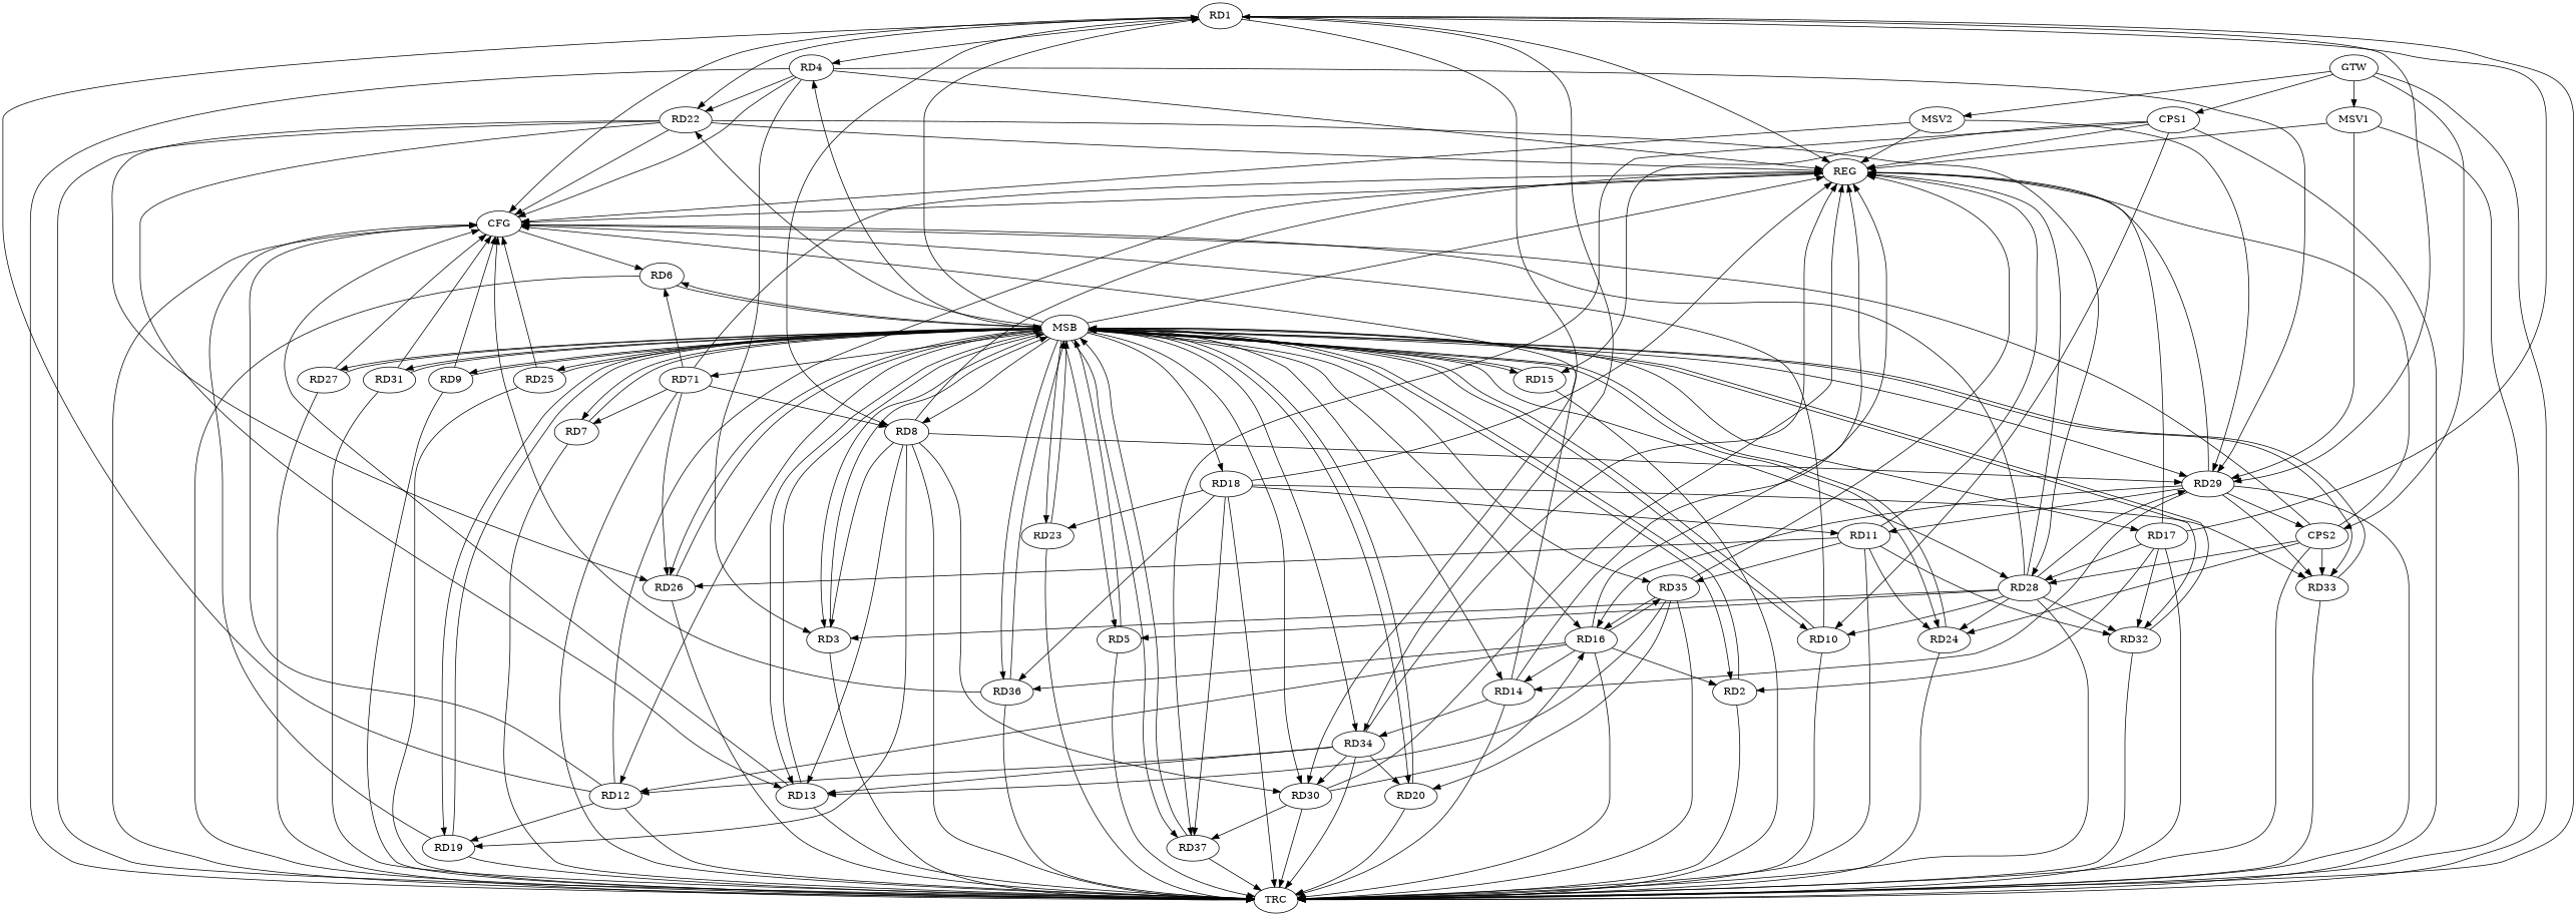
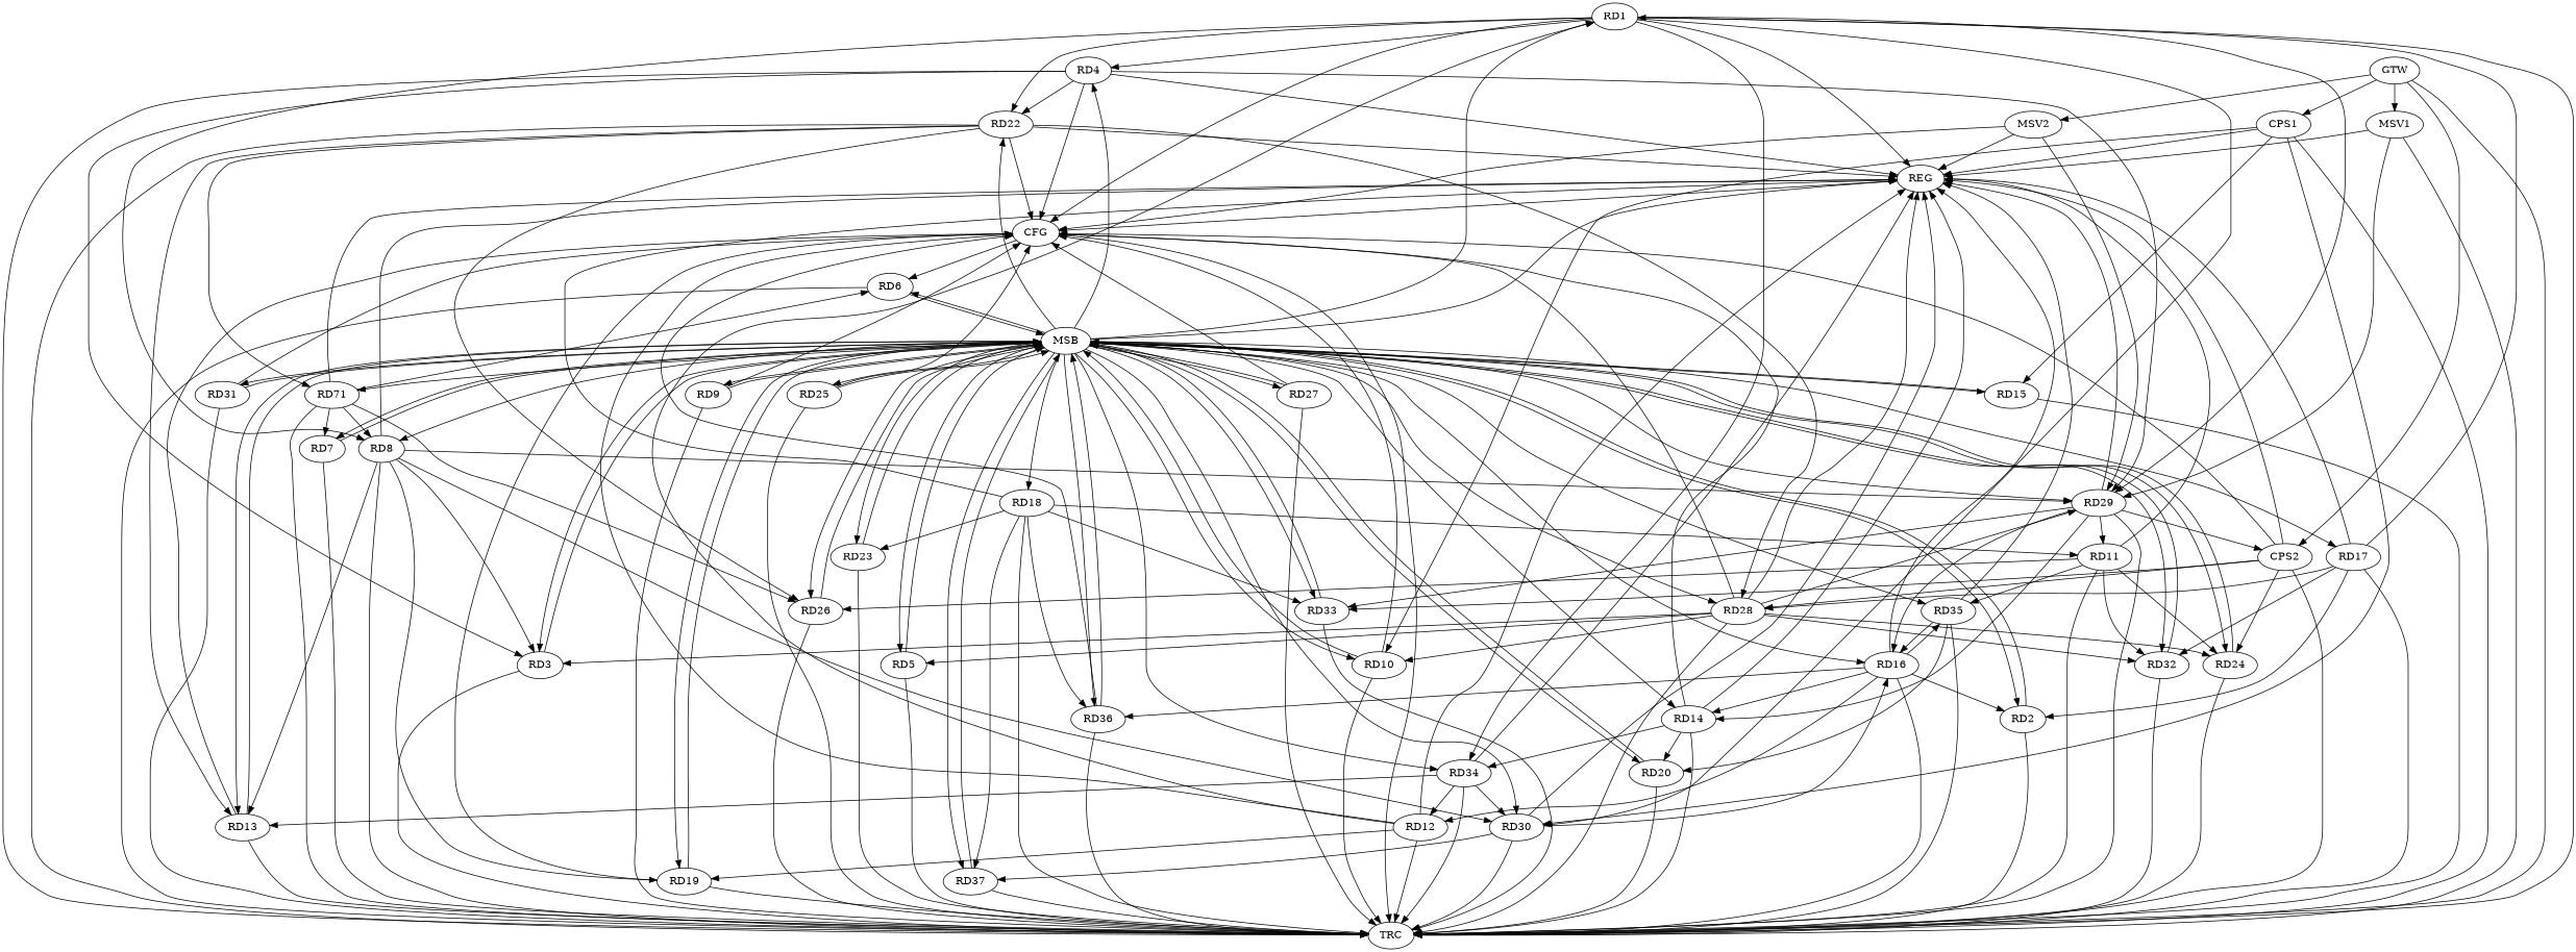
  strict digraph {
    n1 [label=RD1]
    n2 [label=RD4]
    n3 [label=RD8]
    n4 [label=RD22]
    n5 [label=RD29]
    n6 [label=RD30]
    n7 [label=RD34]
    n8 [label=REG]
    n9 [label=CFG]
    n10 [label=TRC]
    n11 [label=RD3]
    n12 [label=RD13]
    n13 [label=RD19]
    n14 [label=RD26]
    n15 [label=RD28]
    n16 [label=RD71]
    n17 [label=RD11]
    n18 [label=RD14]
    n19 [label=RD16]
    n20 [label=RD33]
    n21 [label=CPS2]
    n22 [label=RD37]
    n23 [label=RD12]
    n24 [label=RD6]
    n25 [label=RD2]
    n26 [label=MSB]
    n27 [label=RD5]
    n28 [label=RD7]
    n29 [label=RD9]
    n30 [label=RD10]
    n31 [label=RD24]
    n32 [label=RD32]
    n33 [label=RD35]
    n34 [label=RD20]
    n35 [label=RD15]
    n36 [label=RD36]
    n37 [label=RD17]
    n38 [label=RD18]
    n39 [label=RD23]
    n40 [label=RD25]
    n41 [label=RD27]
    n42 [label=RD31]
    n43 [label=CPS1]
    n44 [label=GTW]
    n45 [label=MSV1]
    n46 [label=MSV2]
    n1 -> n2
    n1 -> n3
    n1 -> n4
    n1 -> n5
    n1 -> n6
    n1 -> n7
    n1 -> n8
    n1 -> n9
    n1 -> n10
    n2 -> n4
    n2 -> n5
    n2 -> n8
    n2 -> n9
    n2 -> n10
    n2 -> n11
    n3 -> n5
    n3 -> n6
    n3 -> n8
    n3 -> n10
    n3 -> n11
    n3 -> n12
    n3 -> n13
    n4 -> n8
    n4 -> n9
    n4 -> n10
    n4 -> n12
    n4 -> n14
    n4 -> n15
+   n4 -> n16
    n5 -> n8
    n5 -> n10
    n5 -> n17
    n5 -> n18
    n5 -> n19
    n5 -> n20
    n5 -> n21
    n6 -> n8
    n6 -> n10
    n6 -> n19
    n6 -> n22
    n7 -> n6
    n7 -> n8
    n7 -> n10
    n7 -> n12
    n7 -> n23
    n8 -> n9
    n9 -> n10
    n9 -> n24
    n11 -> n10
    n11 -> n26
    n12 -> n9
    n12 -> n10
    n12 -> n26
    n13 -> n9
    n13 -> n10
    n13 -> n26
    n14 -> n10
    n14 -> n26
    n15 -> n5
    n15 -> n8
    n15 -> n9
    n15 -> n10
    n15 -> n11
    n15 -> n27
    n15 -> n30
    n15 -> n31
    n15 -> n32
    n16 -> n3
    n16 -> n8
    n16 -> n10
    n16 -> n14
    n16 -> n24
    n16 -> n28
    n17 -> n8
    n17 -> n10
    n17 -> n14
    n17 -> n31
    n17 -> n32
    n17 -> n33
    n18 -> n7
    n18 -> n8
    n18 -> n9
    n18 -> n10
-   n7 -> n34
+   n18 -> n34
    n19 -> n8
    n19 -> n10
    n19 -> n18
    n19 -> n23
    n19 -> n25
    n19 -> n33
    n19 -> n36
    n20 -> n10
    n20 -> n26
    n21 -> n8
    n21 -> n9
    n21 -> n10
    n21 -> n15
    n21 -> n20
    n21 -> n31
    n22 -> n10
    n22 -> n26
    n23 -> n1
    n23 -> n8
    n23 -> n9
    n23 -> n10
    n23 -> n13
    n24 -> n10
    n24 -> n26
    n25 -> n10
    n25 -> n26
    n26 -> n1
    n26 -> n2
    n26 -> n3
    n26 -> n4
    n26 -> n5
    n26 -> n6
    n26 -> n7
    n26 -> n8
    n26 -> n11
    n26 -> n12
    n26 -> n13
    n26 -> n14
    n26 -> n15
    n26 -> n16
    n26 -> n18
    n26 -> n19
    n26 -> n20
    n26 -> n22
-   n26 -> n23
    n26 -> n24
    n26 -> n25
    n26 -> n27
    n26 -> n28
    n26 -> n29
    n26 -> n30
    n26 -> n31
    n26 -> n32
    n26 -> n33
    n26 -> n34
    n26 -> n35
    n26 -> n36
    n26 -> n37
    n26 -> n38
    n26 -> n39
    n26 -> n40
    n26 -> n41
    n26 -> n42
    n27 -> n10
    n27 -> n26
    n28 -> n10
    n28 -> n26
    n29 -> n9
    n29 -> n10
    n29 -> n26
    n30 -> n9
    n30 -> n10
    n30 -> n26
    n31 -> n10
    n31 -> n26
    n32 -> n10
    n32 -> n26
    n33 -> n8
    n33 -> n10
-   n33 -> n12
    n33 -> n19
    n33 -> n34
    n34 -> n10
    n34 -> n26
    n35 -> n10
    n35 -> n26
    n36 -> n9
    n36 -> n10
    n36 -> n26
    n37 -> n1
    n37 -> n8
    n37 -> n10
    n37 -> n15
    n37 -> n25
    n37 -> n32
    n38 -> n8
    n38 -> n10
    n38 -> n17
    n38 -> n20
    n38 -> n22
    n38 -> n36
    n38 -> n39
    n39 -> n10
    n39 -> n26
    n40 -> n9
    n40 -> n10
    n40 -> n26
    n41 -> n9
    n41 -> n10
    n41 -> n26
    n42 -> n9
    n42 -> n10
    n42 -> n26
-   n43 -> n22
+   n43 -> n6
    n43 -> n8
    n43 -> n10
    n43 -> n30
    n43 -> n35
    n44 -> n10
    n44 -> n21
    n44 -> n43
    n44 -> n45
    n44 -> n46
    n45 -> n5
    n45 -> n8
    n45 -> n10
    n46 -> n5
    n46 -> n8
    n46 -> n9
  }
